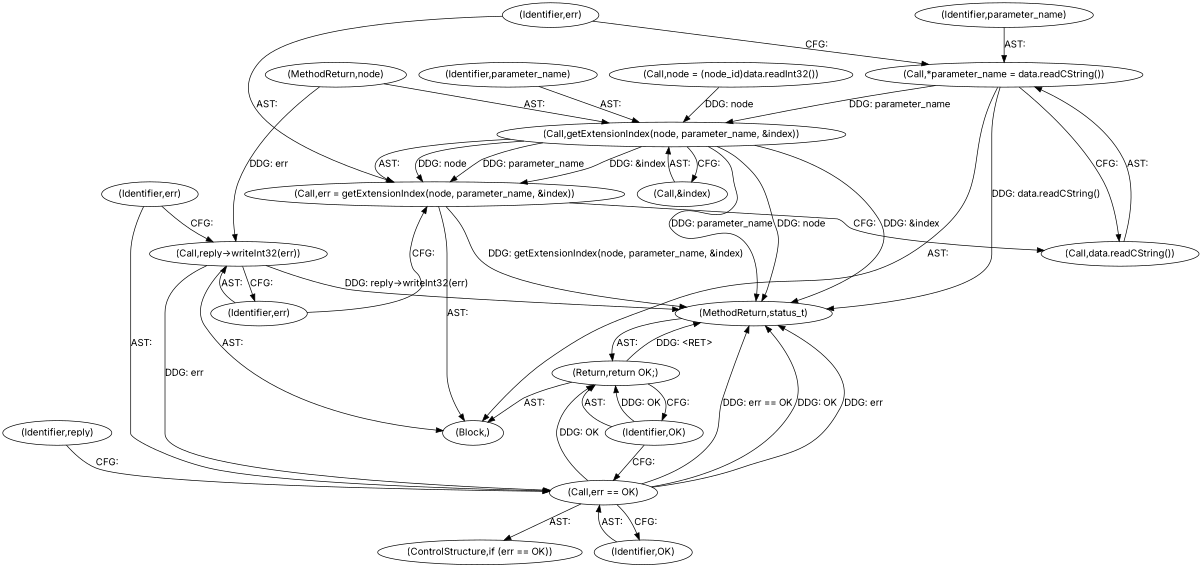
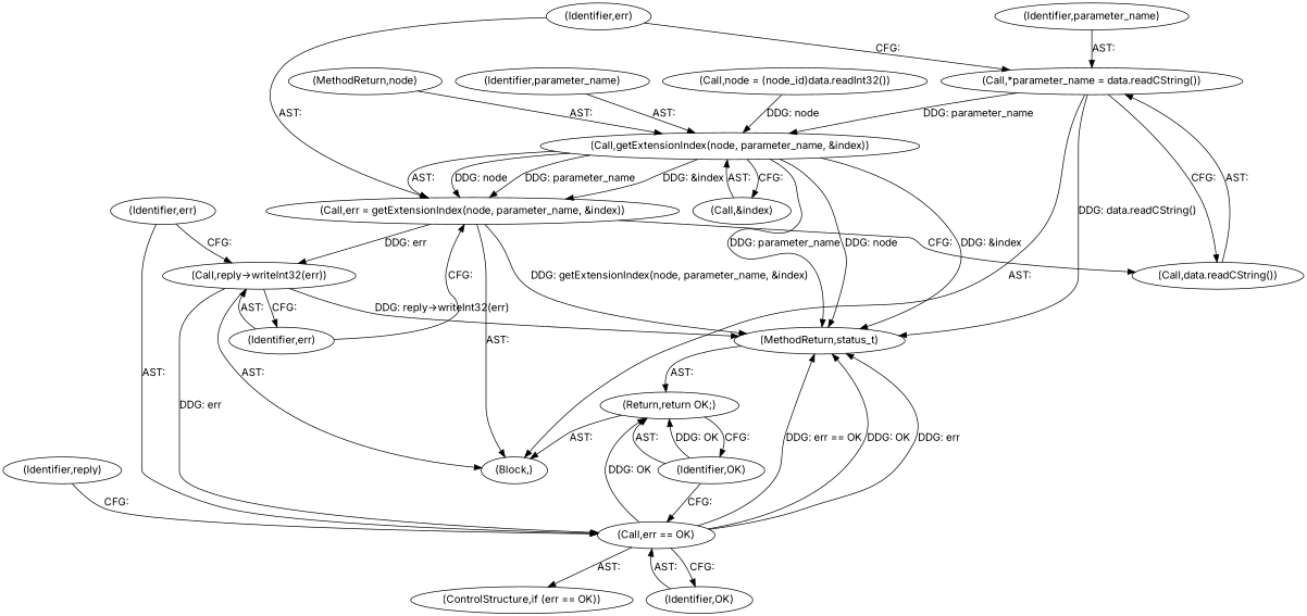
  digraph {
    fontname=Inter
    node [fontname=Inter]
    edge [fontname=Inter]
    n1 [label="(Call,*parameter_name = data.readCString())"]
    n2 [label="(Call,getExtensionIndex(node, parameter_name, &index))"]
    n3 [label="(MethodReturn,status_t)"]
    n4 [label="(Block,)"]
    n5 [label="(Call,data.readCString())"]
    n6 [label="(Call,err = getExtensionIndex(node, parameter_name, &index))"]
    n7 [label="(Call,&index)"]
    n8 [label="(Return,return OK;)"]
    n9 [label="(Call,reply->writeInt32(err))"]
    n10 [label="(Call,err == OK)"]
    n11 [label="(Identifier,err)"]
    n12 [label="(ControlStructure,if (err == OK))"]
    n13 [label="(Identifier,OK)"]
    n14 [label="(Identifier,OK)"]
    n15 [label="(Call,node = (node_id)data.readInt32())"]
    n16 [label="(Identifier,parameter_name)"]
    n17 [label="(Identifier,reply)"]
    n18 [label="(Identifier,err)"]
    n19 [label="(Identifier,err)"]
    n20 [label="(Identifier,parameter_name)"]
    n21 [label="(MethodReturn,node)"]
    n1 -> n2 [label="DDG: parameter_name"]
    n1 -> n3 [label="DDG: data.readCString()"]
    n1 -> n4 [label="AST: "]
    n1 -> n5 [label="CFG: "]
    n2 -> n3 [label="DDG: parameter_name"]
    n2 -> n3 [label="DDG: node"]
    n2 -> n3 [label="DDG: &index"]
    n2 -> n6 [label="AST: "]
    n2 -> n6 [label="DDG: node"]
    n2 -> n6 [label="DDG: parameter_name"]
    n2 -> n6 [label="DDG: &index"]
    n2 -> n7 [label="CFG: "]
    n3 -> n8 [label="AST: "]
    n5 -> n1 [label="AST: "]
    n6 -> n3 [label="DDG: getExtensionIndex(node, parameter_name, &index)"]
    n6 -> n4 [label="AST: "]
    n6 -> n5 [label="CFG: "]
-   n21 -> n9 [label="DDG: err"]
+   n6 -> n9 [label="DDG: err"]
    n7 -> n2 [label="AST: "]
-   n8 -> n3 [label="DDG: <RET>"]
    n8 -> n4 [label="AST: "]
    n8 -> n14 [label="CFG: "]
    n9 -> n3 [label="DDG: reply->writeInt32(err)"]
    n9 -> n4 [label="AST: "]
    n9 -> n10 [label="DDG: err"]
    n9 -> n11 [label="CFG: "]
    n10 -> n3 [label="DDG: err == OK"]
    n10 -> n3 [label="DDG: OK"]
    n10 -> n3 [label="DDG: err"]
    n10 -> n8 [label="DDG: OK"]
    n10 -> n12 [label="AST: "]
    n10 -> n13 [label="CFG: "]
    n11 -> n6 [label="CFG: "]
    n11 -> n9 [label="AST: "]
    n13 -> n10 [label="AST: "]
    n14 -> n8 [label="AST: "]
    n14 -> n8 [label="DDG: OK"]
    n14 -> n10 [label="CFG: "]
    n15 -> n2 [label="DDG: node"]
    n16 -> n1 [label="AST: "]
    n17 -> n10 [label="CFG: "]
    n18 -> n9 [label="CFG: "]
    n18 -> n10 [label="AST: "]
    n19 -> n1 [label="CFG: "]
    n19 -> n6 [label="AST: "]
    n20 -> n2 [label="AST: "]
    n21 -> n2 [label="AST: "]
  }
